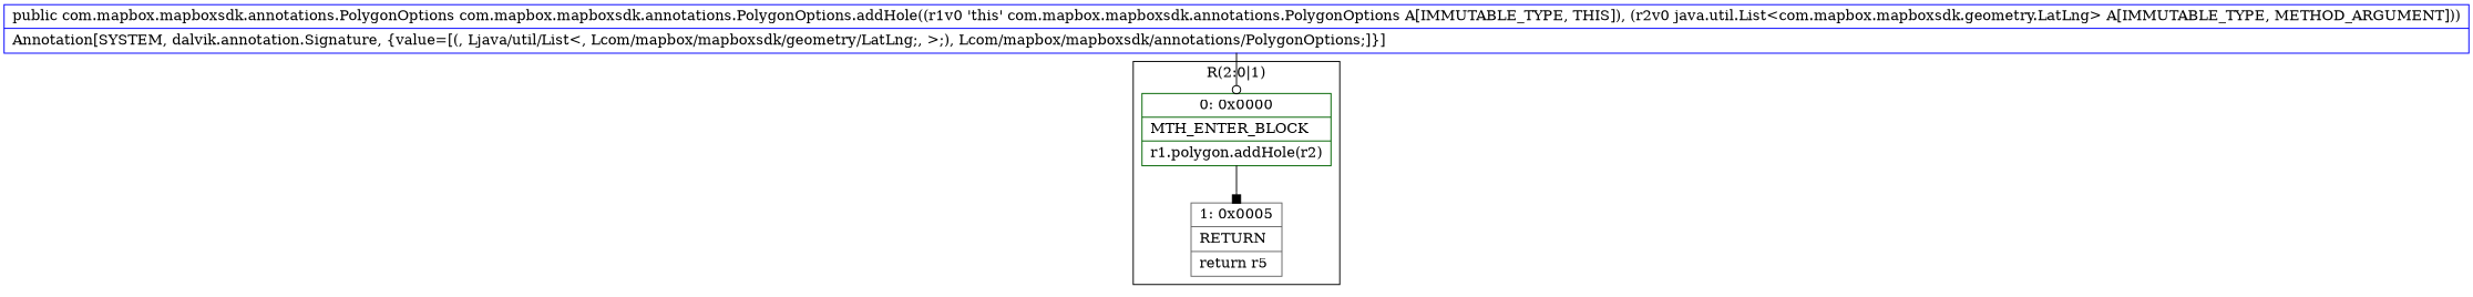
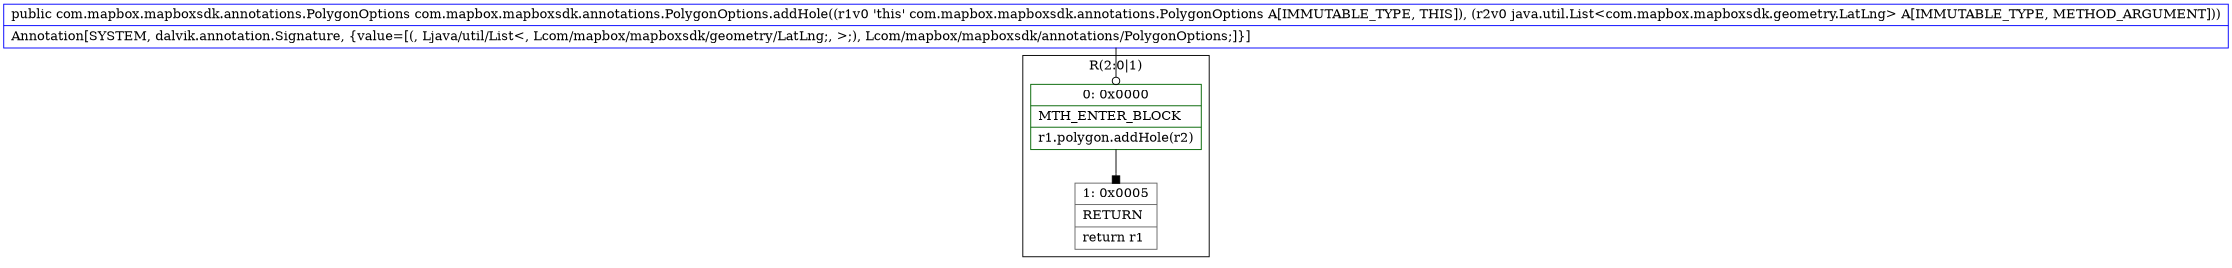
  digraph {
    node [shape=record]
    n1 [color=darkgreen label="{0\:\ 0x0000|MTH_ENTER_BLOCK\l|r1.polygon.addHole(r2)\l}"]
-   n2 [color=gray40 label="{1\:\ 0x0005|RETURN\l|return r5\l}"]
+   n2 [color=gray40 label="{1\:\ 0x0005|RETURN\l|return r1\l}"]
    n3 [label="{public com.mapbox.mapboxsdk.annotations.PolygonOptions com.mapbox.mapboxsdk.annotations.PolygonOptions.addHole((r1v0 'this' com.mapbox.mapboxsdk.annotations.PolygonOptions A[IMMUTABLE_TYPE, THIS]), (r2v0 java.util.List\<com.mapbox.mapboxsdk.geometry.LatLng\> A[IMMUTABLE_TYPE, METHOD_ARGUMENT]))  | Annotation[SYSTEM, dalvik.annotation.Signature, \{value=[(, Ljava\/util\/List\<, Lcom\/mapbox\/mapboxsdk\/geometry\/LatLng;, \>;), Lcom\/mapbox\/mapboxsdk\/annotations\/PolygonOptions;]\}]\l}" color=blue]
    subgraph cluster_1 {
      label="R(2:0|1)"
      n1
      n2
    }
    n1 -> n2 [arrowhead=box]
    n3 -> n1 [arrowhead=odot]
  }
